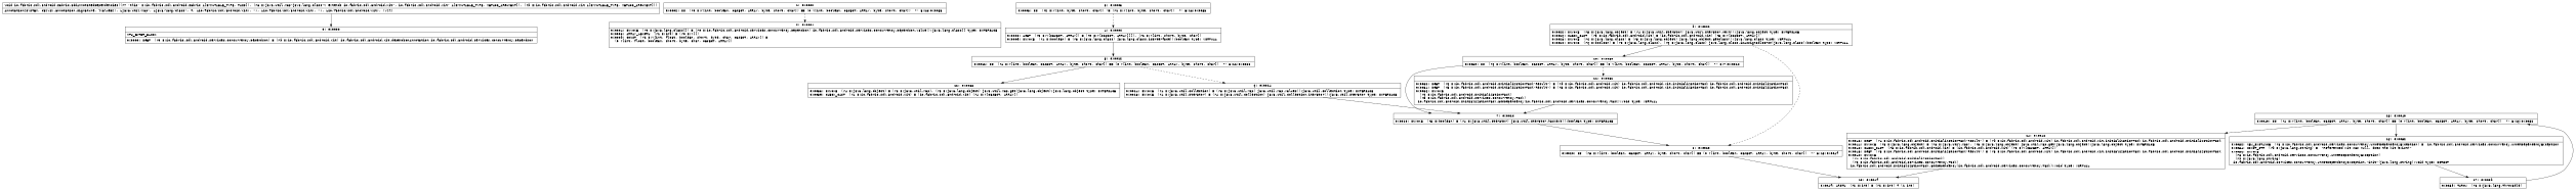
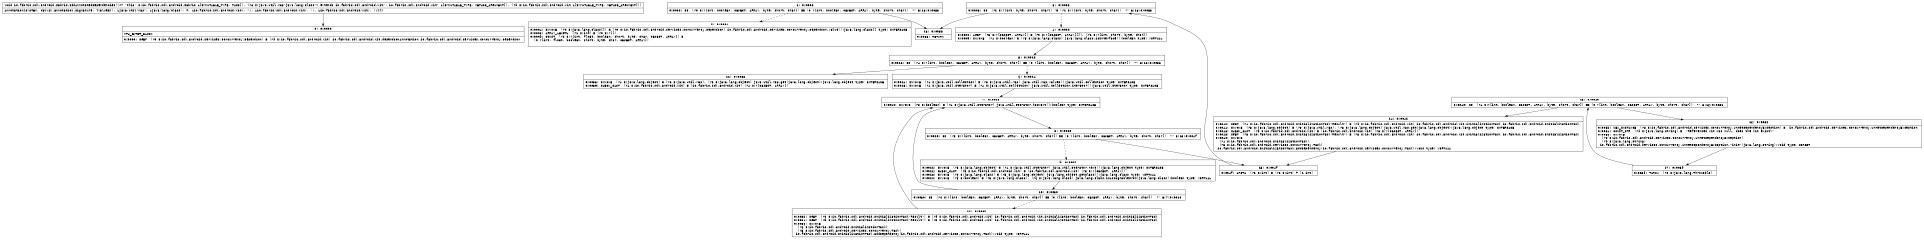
  digraph {
    fontname="DejaVu Sans Mono"
    node [fontname="DejaVu Sans Mono" shape=record]
    edge [fontname="DejaVu Sans Mono"]
    n1 [label="{0\:\ 0x0000|MTH_ENTER_BLOCK\l|0x0000: IGET  (r0 I:io.fabric.sdk.android.services.concurrency.DependsOn) = (r9 I:io.fabric.sdk.android.Kit) io.fabric.sdk.android.Kit.dependsOnAnnotation io.fabric.sdk.android.services.concurrency.DependsOn \l}"]
    n2 [label="{1\:\ 0x0002|0x0002: IF  (r0 I:?[int, boolean, OBJECT, ARRAY, byte, short, char]) == (0 ?[int, boolean, OBJECT, ARRAY, byte, short, char])  \-\> B:18:0x005a \l}"]
    n3 [label="{2\:\ 0x0004|0x0004: INVOKE  (r0 I:java.lang.Class[]) = (r0 I:io.fabric.sdk.android.services.concurrency.DependsOn) io.fabric.sdk.android.services.concurrency.DependsOn.value():java.lang.Class[] type: INTERFACE \l0x0008: ARRAY_LENGTH  (r1 I:int) = (r0 I:?[]) \l0x0009: CONST  (r2 I:?[int, float, boolean, short, byte, char, OBJECT, ARRAY]) = \l  (0 ?[int, float, boolean, short, byte, char, OBJECT, ARRAY])\l \l}"]
+   n4 [label="{18\:\ 0x005a|0x005a: RETURN   \l}"]
    n5 [label="{3\:\ 0x000a|0x000a: IF  (r2 I:?[int, byte, short, char]) \>= (r1 I:?[int, byte, short, char])  \-\> B:18:0x005a \l}"]
    n6 [label="{4\:\ 0x000c|0x000c: AGET  (r3 I:?[OBJECT, ARRAY]) = (r0 I:?[OBJECT, ARRAY][]), (r2 I:?[int, short, byte, char]) \l0x000e: INVOKE  (r4 I:boolean) = (r3 I:java.lang.Class) java.lang.Class.isInterface():boolean type: VIRTUAL \l}"]
    n7 [label="{5\:\ 0x0012|0x0012: IF  (r4 I:?[int, boolean, OBJECT, ARRAY, byte, short, char]) == (0 ?[int, boolean, OBJECT, ARRAY, byte, short, char])  \-\> B:12:0x003a \l}"]
    n8 [label="{6\:\ 0x0014|0x0014: INVOKE  (r4 I:java.util.Collection) = (r8 I:java.util.Map) java.util.Map.values():java.util.Collection type: INTERFACE \l0x0018: INVOKE  (r4 I:java.util.Iterator) = (r4 I:java.util.Collection) java.util.Collection.iterator():java.util.Iterator type: INTERFACE \l}"]
    n9 [label="{12\:\ 0x003a|0x003a: INVOKE  (r4 I:java.lang.Object) = (r8 I:java.util.Map), (r3 I:java.lang.Object) java.util.Map.get(java.lang.Object):java.lang.Object type: INTERFACE \l0x003e: CHECK_CAST  (r4 I:io.fabric.sdk.android.Kit) = (io.fabric.sdk.android.Kit) (r4 I:?[OBJECT, ARRAY]) \l}"]
    n10 [label="{7\:\ 0x001c|0x001c: INVOKE  (r5 I:boolean) = (r4 I:java.util.Iterator) java.util.Iterator.hasNext():boolean type: INTERFACE \l}"]
    n11 [label="{8\:\ 0x0020|0x0020: IF  (r5 I:?[int, boolean, OBJECT, ARRAY, byte, short, char]) == (0 ?[int, boolean, OBJECT, ARRAY, byte, short, char])  \-\> B:15:0x004f \l}"]
    n12 [label="{9\:\ 0x0022|0x0022: INVOKE  (r5 I:java.lang.Object) = (r4 I:java.util.Iterator) java.util.Iterator.next():java.lang.Object type: INTERFACE \l0x0026: CHECK_CAST  (r5 I:io.fabric.sdk.android.Kit) = (io.fabric.sdk.android.Kit) (r5 I:?[OBJECT, ARRAY]) \l0x0028: INVOKE  (r6 I:java.lang.Class) = (r5 I:java.lang.Object) java.lang.Object.getClass():java.lang.Class type: VIRTUAL \l0x002c: INVOKE  (r6 I:boolean) = (r3 I:java.lang.Class), (r6 I:java.lang.Class) java.lang.Class.isAssignableFrom(java.lang.Class):boolean type: VIRTUAL \l}"]
    n13 [label="{15\:\ 0x004f|0x004f: ARITH  (r2 I:int) = (r2 I:int) + (1 int) \l}"]
    n14 [label="{10\:\ 0x0030|0x0030: IF  (r6 I:?[int, boolean, OBJECT, ARRAY, byte, short, char]) == (0 ?[int, boolean, OBJECT, ARRAY, byte, short, char])  \-\> B:7:0x001c \l}"]
    n15 [label="{11\:\ 0x0032|0x0032: IGET  (r6 I:io.fabric.sdk.android.InitializationTask\<Result\>) = (r9 I:io.fabric.sdk.android.Kit) io.fabric.sdk.android.Kit.initializationTask io.fabric.sdk.android.InitializationTask \l0x0034: IGET  (r5 I:io.fabric.sdk.android.InitializationTask\<Result\>) = (r5 I:io.fabric.sdk.android.Kit) io.fabric.sdk.android.Kit.initializationTask io.fabric.sdk.android.InitializationTask \l0x0036: INVOKE  \l  (r6 I:io.fabric.sdk.android.InitializationTask)\l  (r5 I:io.fabric.sdk.android.services.concurrency.Task)\l io.fabric.sdk.android.InitializationTask.addDependency(io.fabric.sdk.android.services.concurrency.Task):void type: VIRTUAL \l}"]
    n16 [label="{13\:\ 0x0040|0x0040: IF  (r4 I:?[int, boolean, OBJECT, ARRAY, byte, short, char]) == (0 ?[int, boolean, OBJECT, ARRAY, byte, short, char])  \-\> B:16:0x0052 \l}"]
    n17 [label="{14\:\ 0x0042|0x0042: IGET  (r4 I:io.fabric.sdk.android.InitializationTask\<Result\>) = (r9 I:io.fabric.sdk.android.Kit) io.fabric.sdk.android.Kit.initializationTask io.fabric.sdk.android.InitializationTask \l0x0044: INVOKE  (r3 I:java.lang.Object) = (r8 I:java.util.Map), (r3 I:java.lang.Object) java.util.Map.get(java.lang.Object):java.lang.Object type: INTERFACE \l0x0048: CHECK_CAST  (r3 I:io.fabric.sdk.android.Kit) = (io.fabric.sdk.android.Kit) (r3 I:?[OBJECT, ARRAY]) \l0x004a: IGET  (r3 I:io.fabric.sdk.android.InitializationTask\<Result\>) = (r3 I:io.fabric.sdk.android.Kit) io.fabric.sdk.android.Kit.initializationTask io.fabric.sdk.android.InitializationTask \l0x004c: INVOKE  \l  (r4 I:io.fabric.sdk.android.InitializationTask)\l  (r3 I:io.fabric.sdk.android.services.concurrency.Task)\l io.fabric.sdk.android.InitializationTask.addDependency(io.fabric.sdk.android.services.concurrency.Task):void type: VIRTUAL \l}"]
    n18 [label="{16\:\ 0x0052|0x0052: NEW_INSTANCE  (r8 I:io.fabric.sdk.android.services.concurrency.UnmetDependencyException) =  io.fabric.sdk.android.services.concurrency.UnmetDependencyException \l0x0054: CONST_STR  (r9 I:java.lang.String) =  \"Referenced Kit was null, does the kit exist?\" \l0x0056: INVOKE  \l  (r8 I:io.fabric.sdk.android.services.concurrency.UnmetDependencyException)\l  (r9 I:java.lang.String)\l io.fabric.sdk.android.services.concurrency.UnmetDependencyException.\<init\>(java.lang.String):void type: DIRECT \l}"]
    n19 [label="{17\:\ 0x0059|0x0059: THROW  (r8 I:java.lang.Throwable) \l}"]
    n20 [label="{void io.fabric.sdk.android.Fabric.addAnnotatedDependencies((r7 'this' I:io.fabric.sdk.android.Fabric A[IMMUTABLE_TYPE, THIS]), (r8 I:java.util.Map\<java.lang.Class\<? extends io.fabric.sdk.android.Kit\>, io.fabric.sdk.android.Kit\> A[IMMUTABLE_TYPE, METHOD_ARGUMENT]), (r9 I:io.fabric.sdk.android.Kit A[IMMUTABLE_TYPE, METHOD_ARGUMENT]))  | Annotation[SYSTEM, dalvik.annotation.Signature, \{value=[(, Ljava\/util\/Map\<, Ljava\/lang\/Class\<, +, Lio\/fabric\/sdk\/android\/Kit;, \>;, Lio\/fabric\/sdk\/android\/Kit;, \>;, Lio\/fabric\/sdk\/android\/Kit;, )V]\}]\l}"]
    n2 -> n3 [style=dashed]
+   n2 -> n4
+   n5 -> n4
    n5 -> n6 [style=dashed]
    n6 -> n7
    n7 -> n8 [style=dashed]
    n7 -> n9
    n8 -> n10
    n10 -> n11
-   n12 -> n11 [style=dashed]
+   n11 -> n12 [style=dashed]
    n11 -> n13
    n12 -> n14
+   n13 -> n5
    n14 -> n10
    n14 -> n15 [style=dashed]
    n15 -> n10
    n16 -> n17 [style=solid]
    n16 -> n18
    n17 -> n13
    n18 -> n19
    n19 -> n16
    n20 -> n1
  }
